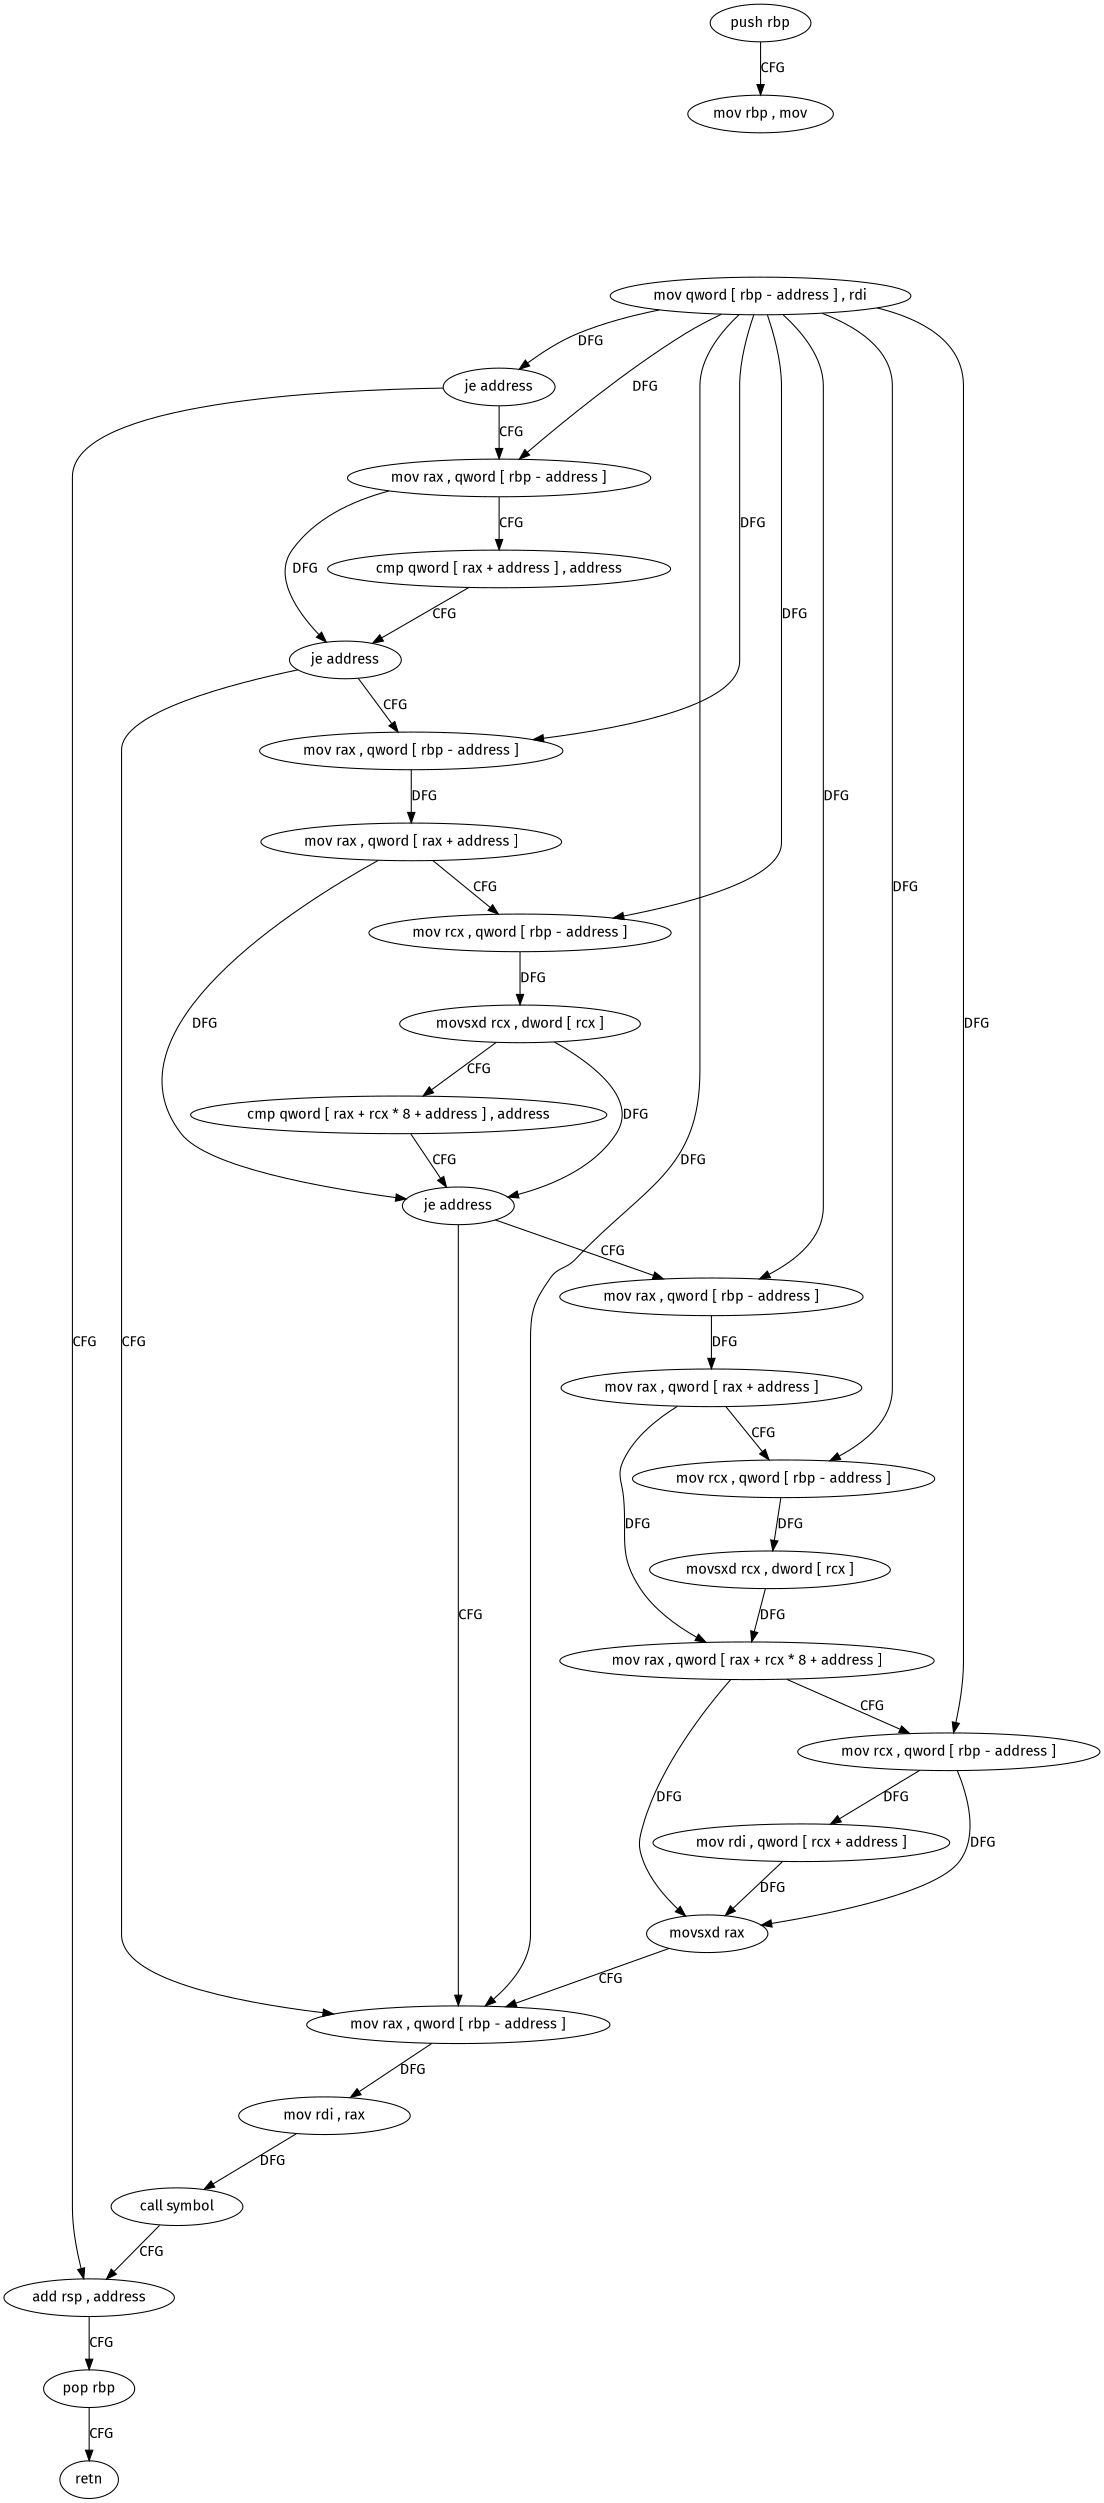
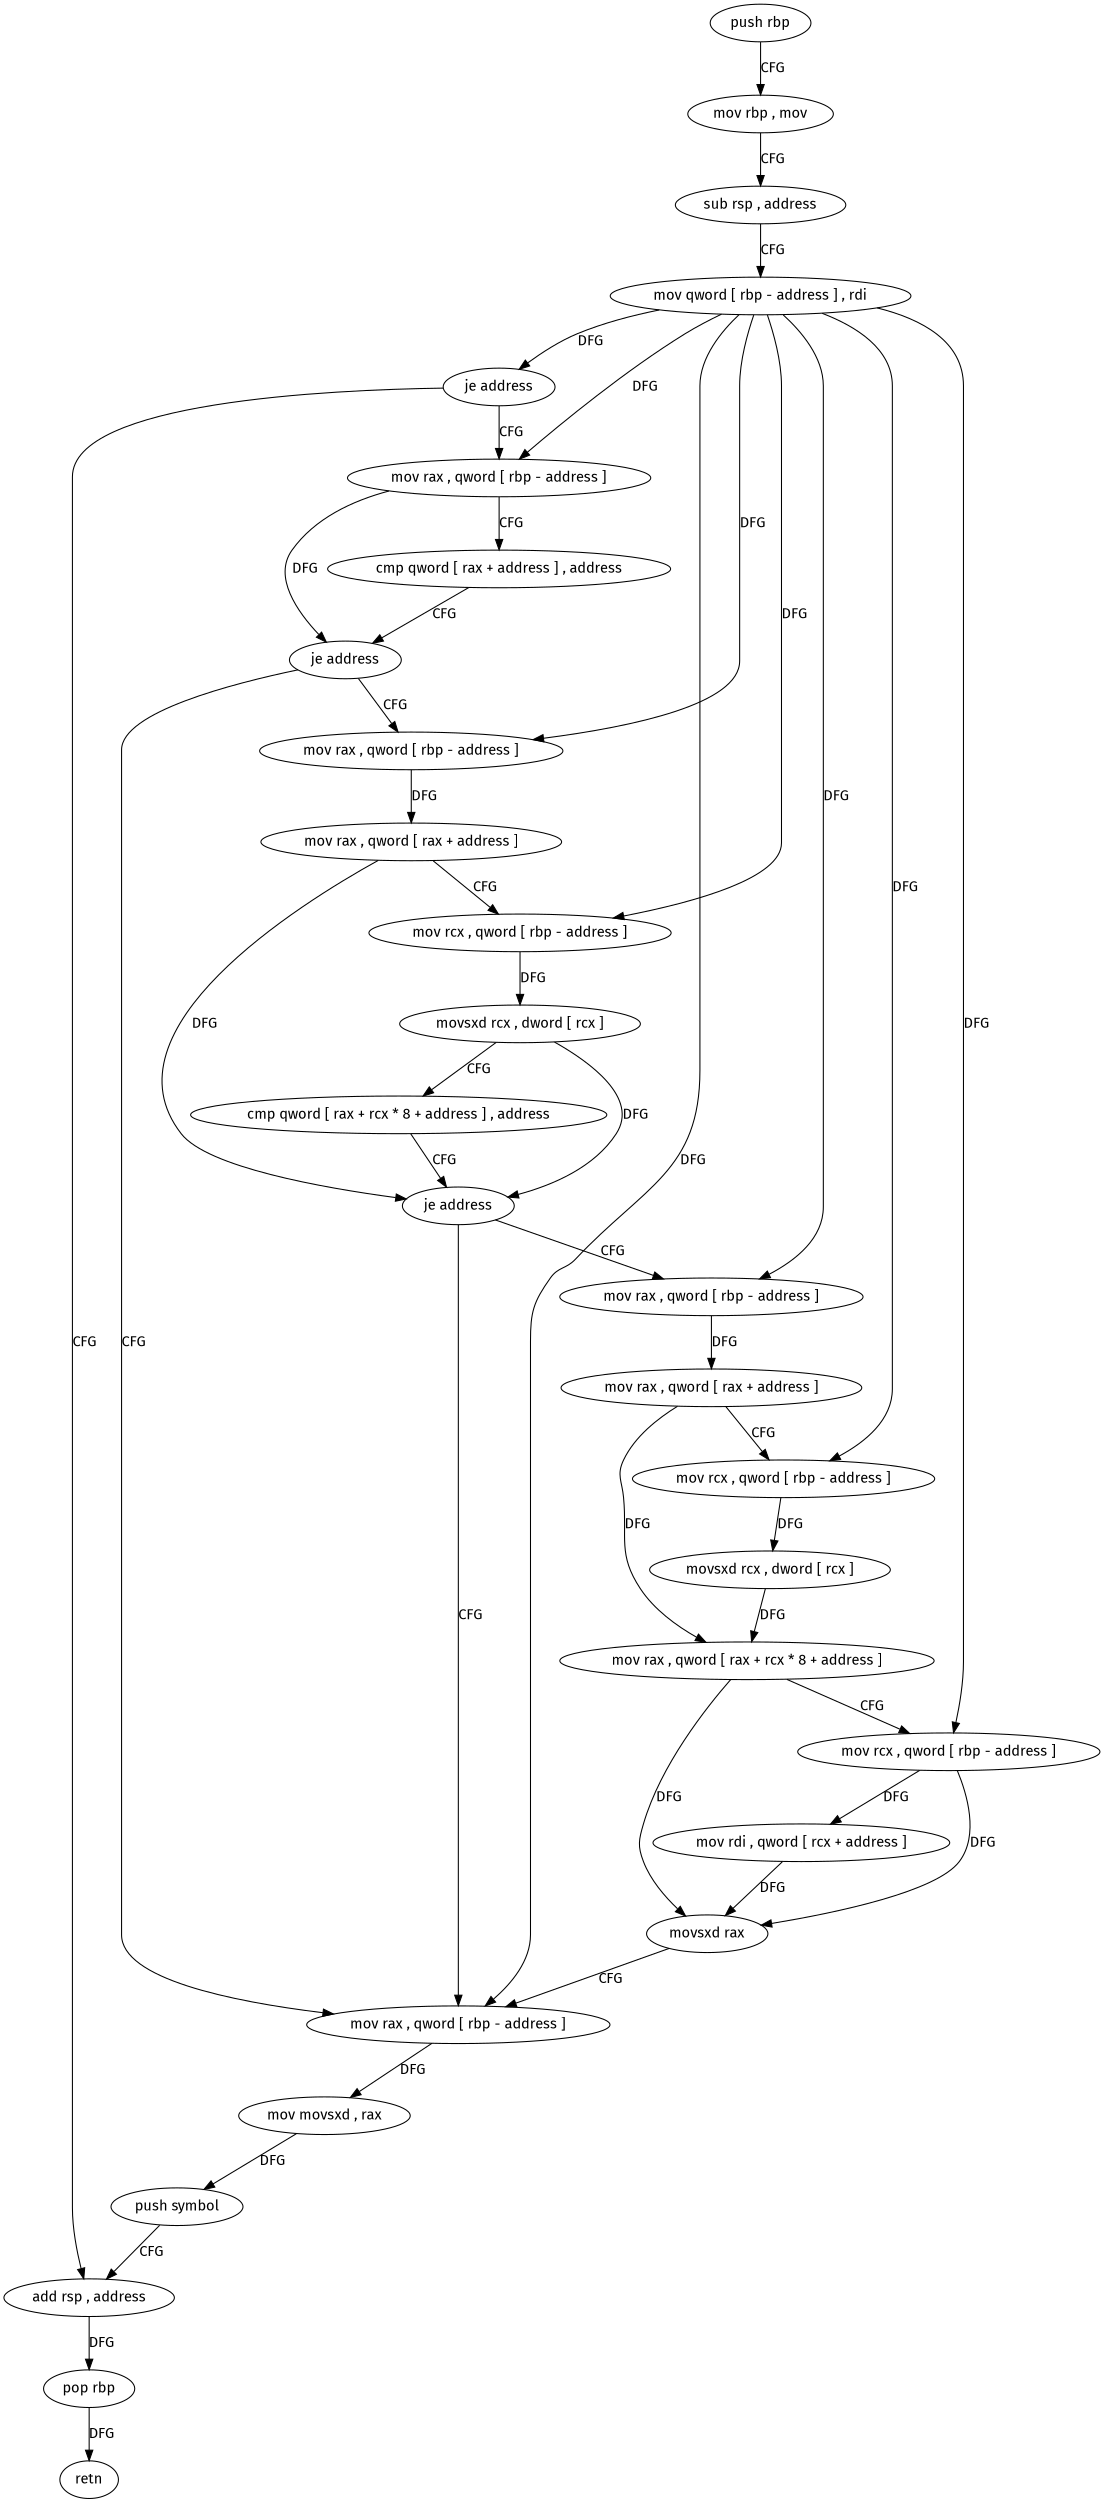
  digraph {
    fontname="Fira Sans"
    node [fontname="Fira Sans"]
    edge [fontname="Fira Sans"]
    n1 [label="push rbp"]
    n2 [label="mov rbp , mov"]
+   n3 [label="sub rsp , address"]
    n4 [label="mov qword [ rbp - address ] , rdi"]
    n5 [label="je address"]
    n6 [label="mov rax , qword [ rbp - address ]"]
    n7 [label="mov rax , qword [ rbp - address ]"]
    n8 [label="mov rax , qword [ rbp - address ]"]
    n9 [label="mov rcx , qword [ rbp - address ]"]
    n10 [label="mov rax , qword [ rbp - address ]"]
    n11 [label="mov rcx , qword [ rbp - address ]"]
    n12 [label="mov rcx , qword [ rbp - address ]"]
    n13 [label="add rsp , address"]
    n14 [label="cmp qword [ rax + address ] , address"]
    n15 [label="je address"]
-   n16 [label="mov rdi , rax"]
+   n16 [label="mov movsxd , rax"]
    n17 [label="mov rax , qword [ rax + address ]"]
    n18 [label="movsxd rcx , dword [ rcx ]"]
    n19 [label="mov rax , qword [ rax + address ]"]
    n20 [label="movsxd rcx , dword [ rcx ]"]
    n21 [label="movsxd rax"]
    n22 [label="mov rdi , qword [ rcx + address ]"]
    n23 [label="pop rbp"]
    n24 [label=retn]
-   n25 [label="call symbol"]
+   n25 [label="push symbol"]
    n26 [label="je address"]
    n27 [label="cmp qword [ rax + rcx * 8 + address ] , address"]
    n28 [label="mov rax , qword [ rax + rcx * 8 + address ]"]
    n1 -> n2 [label=CFG]
+   n2 -> n3 [label=CFG]
+   n3 -> n4 [label=CFG]
    n4 -> n5 [label=DFG]
    n4 -> n6 [label=DFG]
    n4 -> n7 [label=DFG]
    n4 -> n8 [label=DFG]
    n4 -> n9 [label=DFG]
    n4 -> n10 [label=DFG]
    n4 -> n11 [label=DFG]
    n4 -> n12 [label=DFG]
    n5 -> n6 [label=CFG]
    n5 -> n13 [label=CFG]
    n6 -> n14 [label=CFG]
    n6 -> n15 [label=DFG]
    n7 -> n16 [label=DFG]
    n8 -> n17 [label=DFG]
    n9 -> n18 [label=DFG]
    n10 -> n19 [label=DFG]
    n11 -> n20 [label=DFG]
    n12 -> n21 [label=DFG]
    n12 -> n22 [label=DFG]
-   n13 -> n23 [label=CFG]
+   n13 -> n23 [label=DFG]
    n14 -> n15 [label=CFG]
    n15 -> n7 [label=CFG]
    n15 -> n8 [label=CFG]
    n16 -> n25 [label=DFG]
    n17 -> n9 [label=CFG]
    n17 -> n26 [label=DFG]
    n18 -> n26 [label=DFG]
    n18 -> n27 [label=CFG]
    n19 -> n11 [label=CFG]
    n19 -> n28 [label=DFG]
    n20 -> n28 [label=DFG]
    n21 -> n7 [label=CFG]
    n22 -> n21 [label=DFG]
-   n23 -> n24 [label=CFG]
+   n23 -> n24 [label=DFG]
    n25 -> n13 [label=CFG]
    n26 -> n7 [label=CFG]
    n26 -> n10 [label=CFG]
    n27 -> n26 [label=CFG]
    n28 -> n12 [label=CFG]
    n28 -> n21 [label=DFG]
  }
